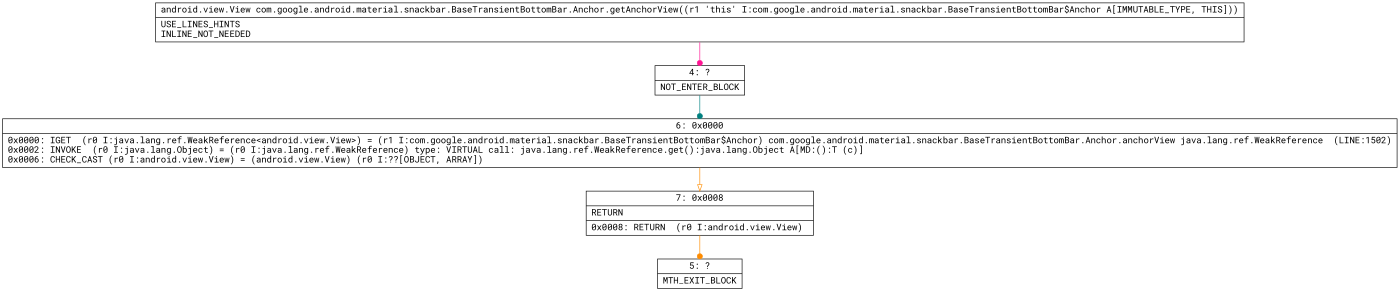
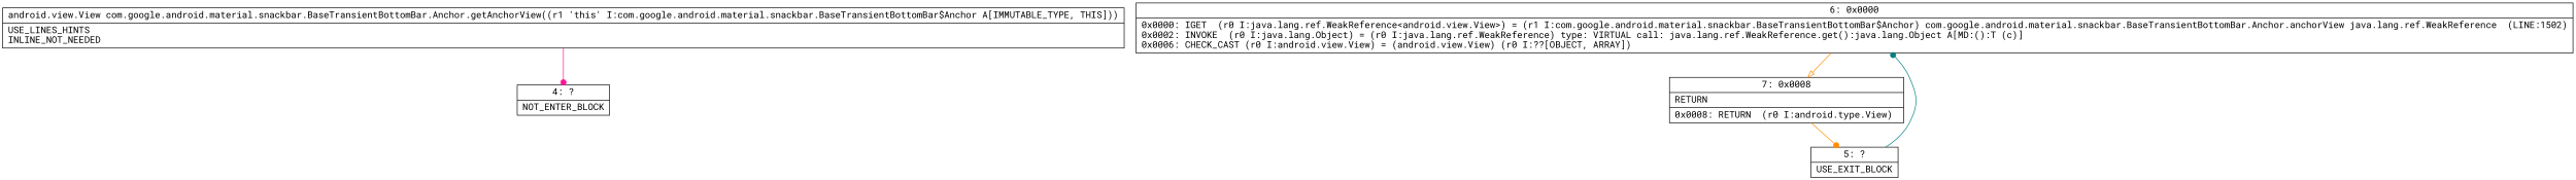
  digraph {
    fontname="Roboto Mono"
    node [fontname="Roboto Mono" shape=record]
    edge [arrowhead=dot color=darkorange fontname="Roboto Mono" style=solid]
    n1 [label="{4\:\ ?|NOT_ENTER_BLOCK\l}"]
    n2 [label="{6\:\ 0x0000|0x0000: IGET  (r0 I:java.lang.ref.WeakReference\<android.view.View\>) = (r1 I:com.google.android.material.snackbar.BaseTransientBottomBar$Anchor) com.google.android.material.snackbar.BaseTransientBottomBar.Anchor.anchorView java.lang.ref.WeakReference  (LINE:1502)\l0x0002: INVOKE  (r0 I:java.lang.Object) = (r0 I:java.lang.ref.WeakReference) type: VIRTUAL call: java.lang.ref.WeakReference.get():java.lang.Object A[MD:():T (c)]\l0x0006: CHECK_CAST (r0 I:android.view.View) = (android.view.View) (r0 I:??[OBJECT, ARRAY]) \l}"]
-   n3 [label="{7\:\ 0x0008|RETURN\l|0x0008: RETURN  (r0 I:android.view.View) \l}"]
-   n4 [label="{5\:\ ?|MTH_EXIT_BLOCK\l}"]
+   n3 [label="{7\:\ 0x0008|RETURN\l|0x0008: RETURN  (r0 I:android.type.View) \l}"]
+   n4 [label="{5\:\ ?|USE_EXIT_BLOCK\l}"]
    n5 [label="{android.view.View com.google.android.material.snackbar.BaseTransientBottomBar.Anchor.getAnchorView((r1 'this' I:com.google.android.material.snackbar.BaseTransientBottomBar$Anchor A[IMMUTABLE_TYPE, THIS]))  | USE_LINES_HINTS\lINLINE_NOT_NEEDED\l}"]
-   n1 -> n2 [color=teal]
+   n4 -> n2 [color=teal]
    n2 -> n3 [arrowhead=onormal]
    n3 -> n4
    n5 -> n1 [color=deeppink]
  }
